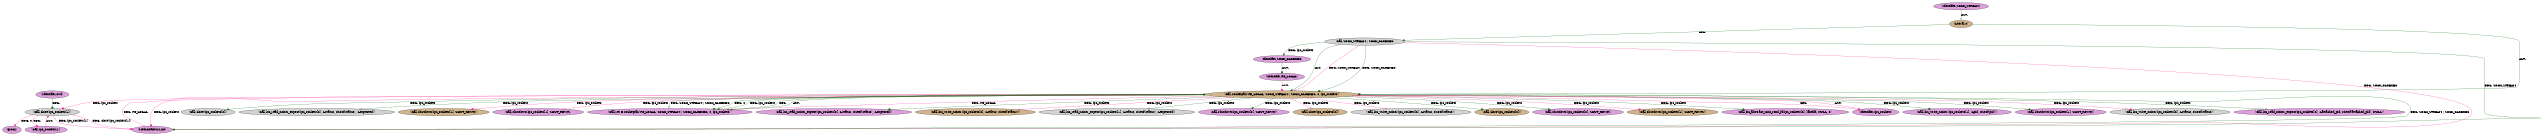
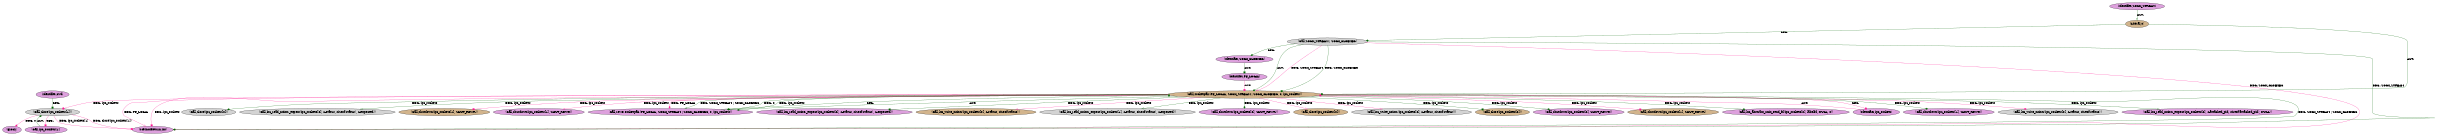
  digraph {
    node [fillcolor=plum style=filled]
    edge [arrowhead=box color=darkgreen]
    n1 [fillcolor=lightgrey label="(Call,close(ipc_sockets[1]))"]
    n2 [label="(Block,)"]
    n3 [label="(Call,ipc_sockets[1])"]
    n4 [label="(MethodReturn,int)"]
    n5 [fillcolor=tan label="(Call,socketpair(PF_LOCAL, SOCK_STREAM | SOCK_CLOEXEC, 0, ipc_sockets))"]
    n6 [fillcolor=lightgrey label="(Call,close(ipc_sockets[0]))"]
    n7 [fillcolor=lightgrey label="(Call,lxc_read_nointr_expect(ipc_sockets[0], &status, sizeof(status), &expected))"]
    n8 [fillcolor=tan label="(Call,shutdown(ipc_sockets[1], SHUT_RDWR))"]
    n9 [label="(Call,shutdown(ipc_sockets[1], SHUT_RDWR))"]
    n10 [label="(Call,ret = socketpair(PF_LOCAL, SOCK_STREAM | SOCK_CLOEXEC, 0, ipc_sockets))"]
    n11 [label="(Call,lxc_read_nointr_expect(ipc_sockets[0], &status, sizeof(status), &expected))"]
    n12 [fillcolor=tan label="(Call,lxc_write_nointr(ipc_sockets[0], &status, sizeof(status)))"]
    n13 [fillcolor=lightgrey label="(Call,lxc_read_nointr_expect(ipc_sockets[1], &status, sizeof(status), &expected))"]
    n14 [label="(Call,shutdown(ipc_sockets[0], SHUT_RDWR))"]
    n15 [fillcolor=tan label="(Call,close(ipc_sockets[0]))"]
    n16 [fillcolor=lightgrey label="(Call,lxc_write_nointr(ipc_sockets[0], &status, sizeof(status)))"]
    n17 [fillcolor=tan label="(Call,close(ipc_sockets[0]))"]
    n18 [label="(Call,shutdown(ipc_sockets[0], SHUT_RDWR))"]
    n19 [fillcolor=tan label="(Call,shutdown(ipc_sockets[1], SHUT_RDWR))"]
    n20 [label="(Call,lxc_abstract_unix_send_fd(ipc_sockets[0], labelfd, NULL, 0))"]
    n21 [label="(Identifier,ipc_sockets)"]
-   n22 [label="(Call,lxc_write_nointr(ipc_sockets[1], &pid, sizeof(pid)))"]
    n23 [label="(Call,shutdown(ipc_sockets[1], SHUT_RDWR))"]
    n24 [fillcolor=lightgrey label="(Call,lxc_write_nointr(ipc_sockets[0], &status, sizeof(status)))"]
    n25 [label="(Call,lxc_read_nointr_expect(ipc_sockets[0], &attached_pid, sizeof(attached_pid), NULL))"]
    n26 [fillcolor=lightgrey label="(Call,SOCK_STREAM | SOCK_CLOEXEC)"]
    n27 [label="(Identifier,SOCK_CLOEXEC)"]
    n28 [label="(Identifier,PF_LOCAL)"]
    n29 [label="(Identifier,cwd)"]
    n30 [fillcolor=tan label="(Literal,0)"]
    n31 [label="(Identifier,SOCK_STREAM)"]
    n1 -> n2 [arrowhead=diamond color=deeppink label="DDG: 0"]
    n1 -> n3 [color=deeppink label="CFG: "]
    n1 -> n4 [color=deeppink label="DDG: ipc_sockets[1]"]
    n1 -> n4 [arrowhead=onormal color=deeppink label="DDG: close(ipc_sockets[1])"]
-   n3 -> n1 [arrowhead=diamond color=deeppink label="AST: "]
+   n3 -> n1 [arrowhead=diamond label="AST: "]
    n5 -> n1 [color=deeppink label="DDG: ipc_sockets"]
    n5 -> n4 [arrowhead=onormal color=deeppink label="DDG: PF_LOCAL"]
    n5 -> n4 [color=deeppink label="DDG: ipc_sockets"]
    n5 -> n4 [arrowhead=onormal label="DDG: SOCK_STREAM | SOCK_CLOEXEC"]
    n5 -> n6 [arrowhead=diamond label="DDG: ipc_sockets"]
    n5 -> n7 [arrowhead=onormal label="DDG: ipc_sockets"]
    n5 -> n8 [color=deeppink label="DDG: ipc_sockets"]
    n5 -> n9 [arrowhead=onormal color=deeppink label="DDG: ipc_sockets"]
    n5 -> n10 [arrowhead=diamond label="AST: "]
    n5 -> n10 [arrowhead=diamond color=deeppink label="DDG: PF_LOCAL"]
    n5 -> n10 [arrowhead=onormal label="DDG: SOCK_STREAM | SOCK_CLOEXEC"]
    n5 -> n10 [arrowhead=diamond label="DDG: 0"]
    n5 -> n10 [arrowhead=diamond label="DDG: ipc_sockets"]
    n5 -> n11 [label="DDG: ipc_sockets"]
    n5 -> n12 [arrowhead=onormal color=deeppink label="DDG: ipc_sockets"]
    n5 -> n13 [arrowhead=onormal label="DDG: ipc_sockets"]
    n5 -> n14 [arrowhead=diamond label="DDG: ipc_sockets"]
    n5 -> n15 [arrowhead=onormal color=deeppink label="DDG: ipc_sockets"]
    n5 -> n16 [arrowhead=onormal color=deeppink label="DDG: ipc_sockets"]
    n5 -> n17 [label="DDG: ipc_sockets"]
    n5 -> n18 [arrowhead=diamond label="DDG: ipc_sockets"]
    n5 -> n19 [color=deeppink label="DDG: ipc_sockets"]
    n5 -> n20 [arrowhead=diamond label="DDG: ipc_sockets"]
    n5 -> n21 [color=deeppink label="CFG: "]
-   n5 -> n22 [label="DDG: ipc_sockets"]
    n5 -> n23 [arrowhead=diamond label="DDG: ipc_sockets"]
    n5 -> n24 [arrowhead=diamond color=deeppink label="DDG: ipc_sockets"]
    n5 -> n25 [arrowhead=onormal label="DDG: ipc_sockets"]
    n10 -> n5 [label="CFG: "]
    n21 -> n5 [color=deeppink label="AST: "]
    n26 -> n4 [arrowhead=onormal color=deeppink label="DDG: SOCK_CLOEXEC"]
    n26 -> n4 [arrowhead=diamond label="DDG: SOCK_STREAM"]
    n26 -> n5 [arrowhead=diamond label="AST: "]
    n26 -> n5 [arrowhead=onormal color=deeppink label="DDG: SOCK_STREAM"]
    n26 -> n5 [label="DDG: SOCK_CLOEXEC"]
-   n26 -> n27 [arrowhead=diamond label="DDG: ipc_sockets"]
+   n26 -> n27 [arrowhead=diamond label="CFG: "]
    n27 -> n28 [label="AST: "]
    n28 -> n5 [color=deeppink label="AST: "]
    n29 -> n1 [label="CFG: "]
    n30 -> n5 [label="AST: "]
    n30 -> n26 [arrowhead=diamond label="CFG: "]
    n31 -> n30 [arrowhead=onormal label="AST: "]
  }
